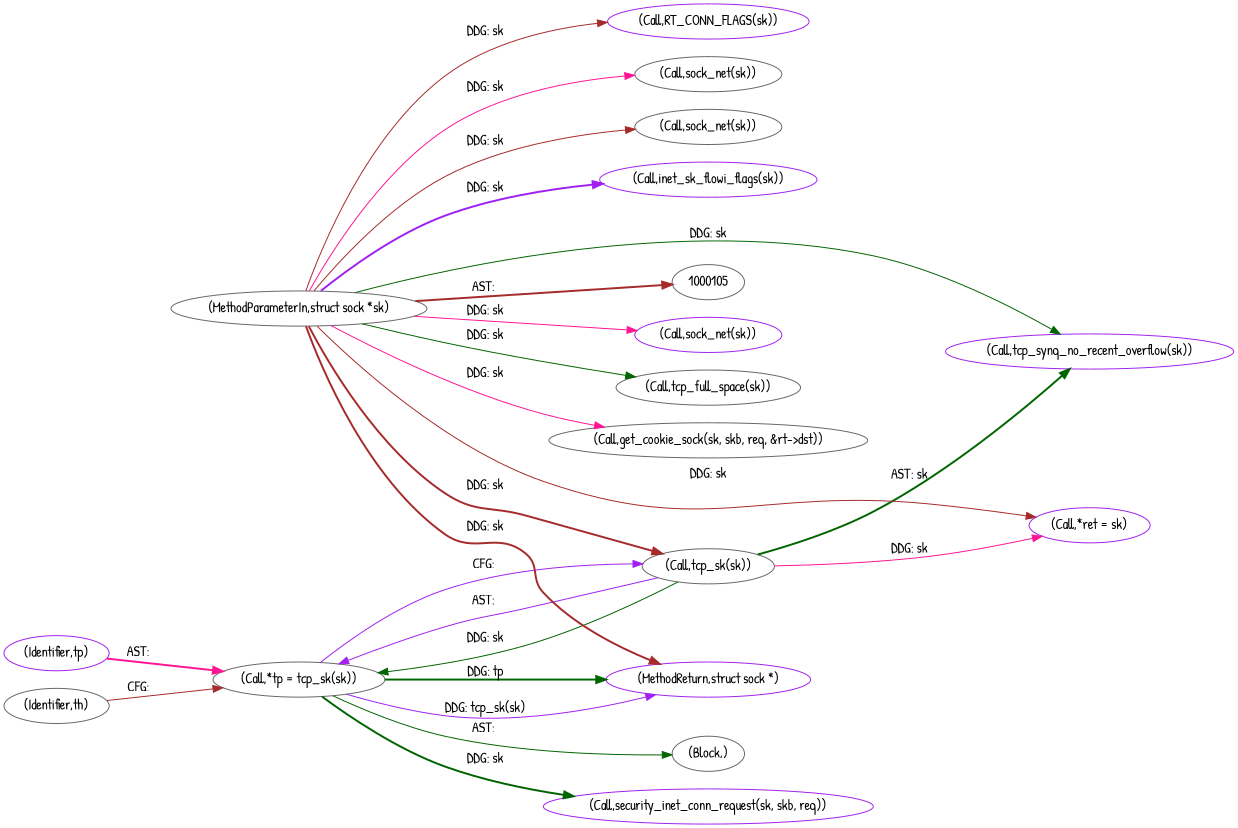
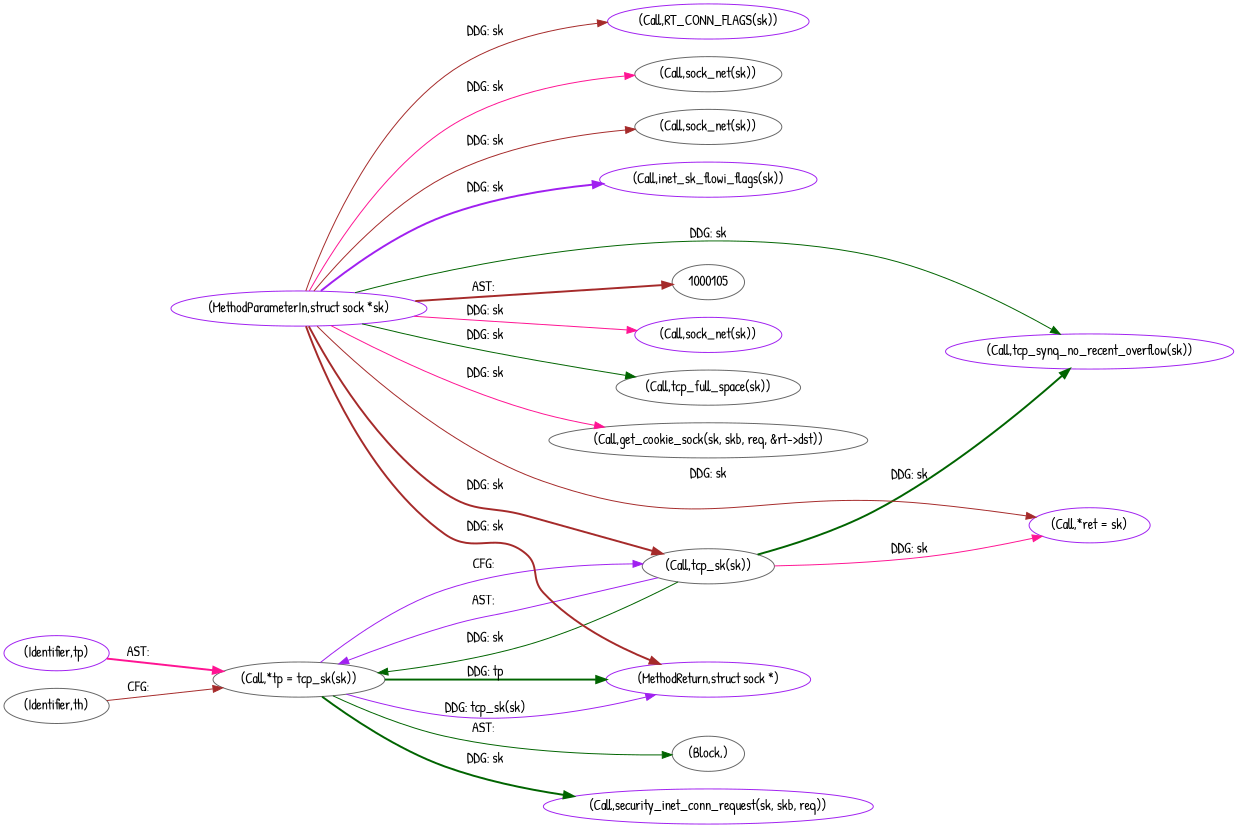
  digraph {
    fontname="Patrick Hand"
    rankdir=LR
    node [color=gray40 fontname="Patrick Hand"]
    edge [color=darkgreen fontname="Patrick Hand" style=solid]
    n1 [label="(Call,*tp = tcp_sk(sk))"]
    n2 [label="(Call,tcp_sk(sk))"]
    n3 [color=purple label="(MethodReturn,struct sock *)"]
    n4 [label="(Block,)"]
    n5 [color=purple label="(Call,security_inet_conn_request(sk, skb, req))"]
    n6 [color=purple label="(Call,tcp_synq_no_recent_overflow(sk))"]
    n7 [color=purple label="(Call,*ret = sk)"]
-   n8 [label="(MethodParameterIn,struct sock *sk)"]
+   n8 [color=purple label="(MethodParameterIn,struct sock *sk)"]
    n9 [color=purple label="(Call,sock_net(sk))"]
    n10 [label="(Call,tcp_full_space(sk))"]
    n11 [label="(Call,get_cookie_sock(sk, skb, req, &rt->dst))"]
    n12 [color=purple label="(Call,RT_CONN_FLAGS(sk))"]
    n13 [label="(Call,sock_net(sk))"]
    n14 [label="(Call,sock_net(sk))"]
    n15 [color=purple label="(Call,inet_sk_flowi_flags(sk))"]
    1000105
    n17 [color=purple label="(Identifier,tp)"]
    n18 [label="(Identifier,th)"]
    n1 -> n2 [color=purple label="CFG: "]
    n1 -> n3 [color=purple label="DDG: tcp_sk(sk)"]
    n1 -> n3 [label="DDG: tp" style=bold]
    n1 -> n4 [label="AST: "]
    n1 -> n5 [label="DDG: sk" style=bold]
    n2 -> n1 [color=purple label="AST: "]
    n2 -> n1 [label="DDG: sk"]
-   n2 -> n6 [label="AST: sk" style=bold]
+   n2 -> n6 [label="DDG: sk" style=bold]
    n2 -> n7 [color=deeppink label="DDG: sk"]
    n8 -> n2 [color=brown label="DDG: sk" style=bold]
    n8 -> n3 [color=brown label="DDG: sk" style=bold]
    n8 -> n6 [label="DDG: sk"]
    n8 -> n7 [color=brown label="DDG: sk"]
    n8 -> n9 [color=deeppink label="DDG: sk"]
    n8 -> n10 [label="DDG: sk"]
    n8 -> n11 [color=deeppink label="DDG: sk"]
    n8 -> n12 [color=brown label="DDG: sk"]
    n8 -> n13 [color=deeppink label="DDG: sk"]
    n8 -> n14 [color=brown label="DDG: sk"]
    n8 -> n15 [color=purple label="DDG: sk" style=bold]
    n8 -> 1000105 [color=brown label="AST: " style=bold]
    n17 -> n1 [color=deeppink label="AST: " style=bold]
    n18 -> n1 [color=brown label="CFG: "]
  }
